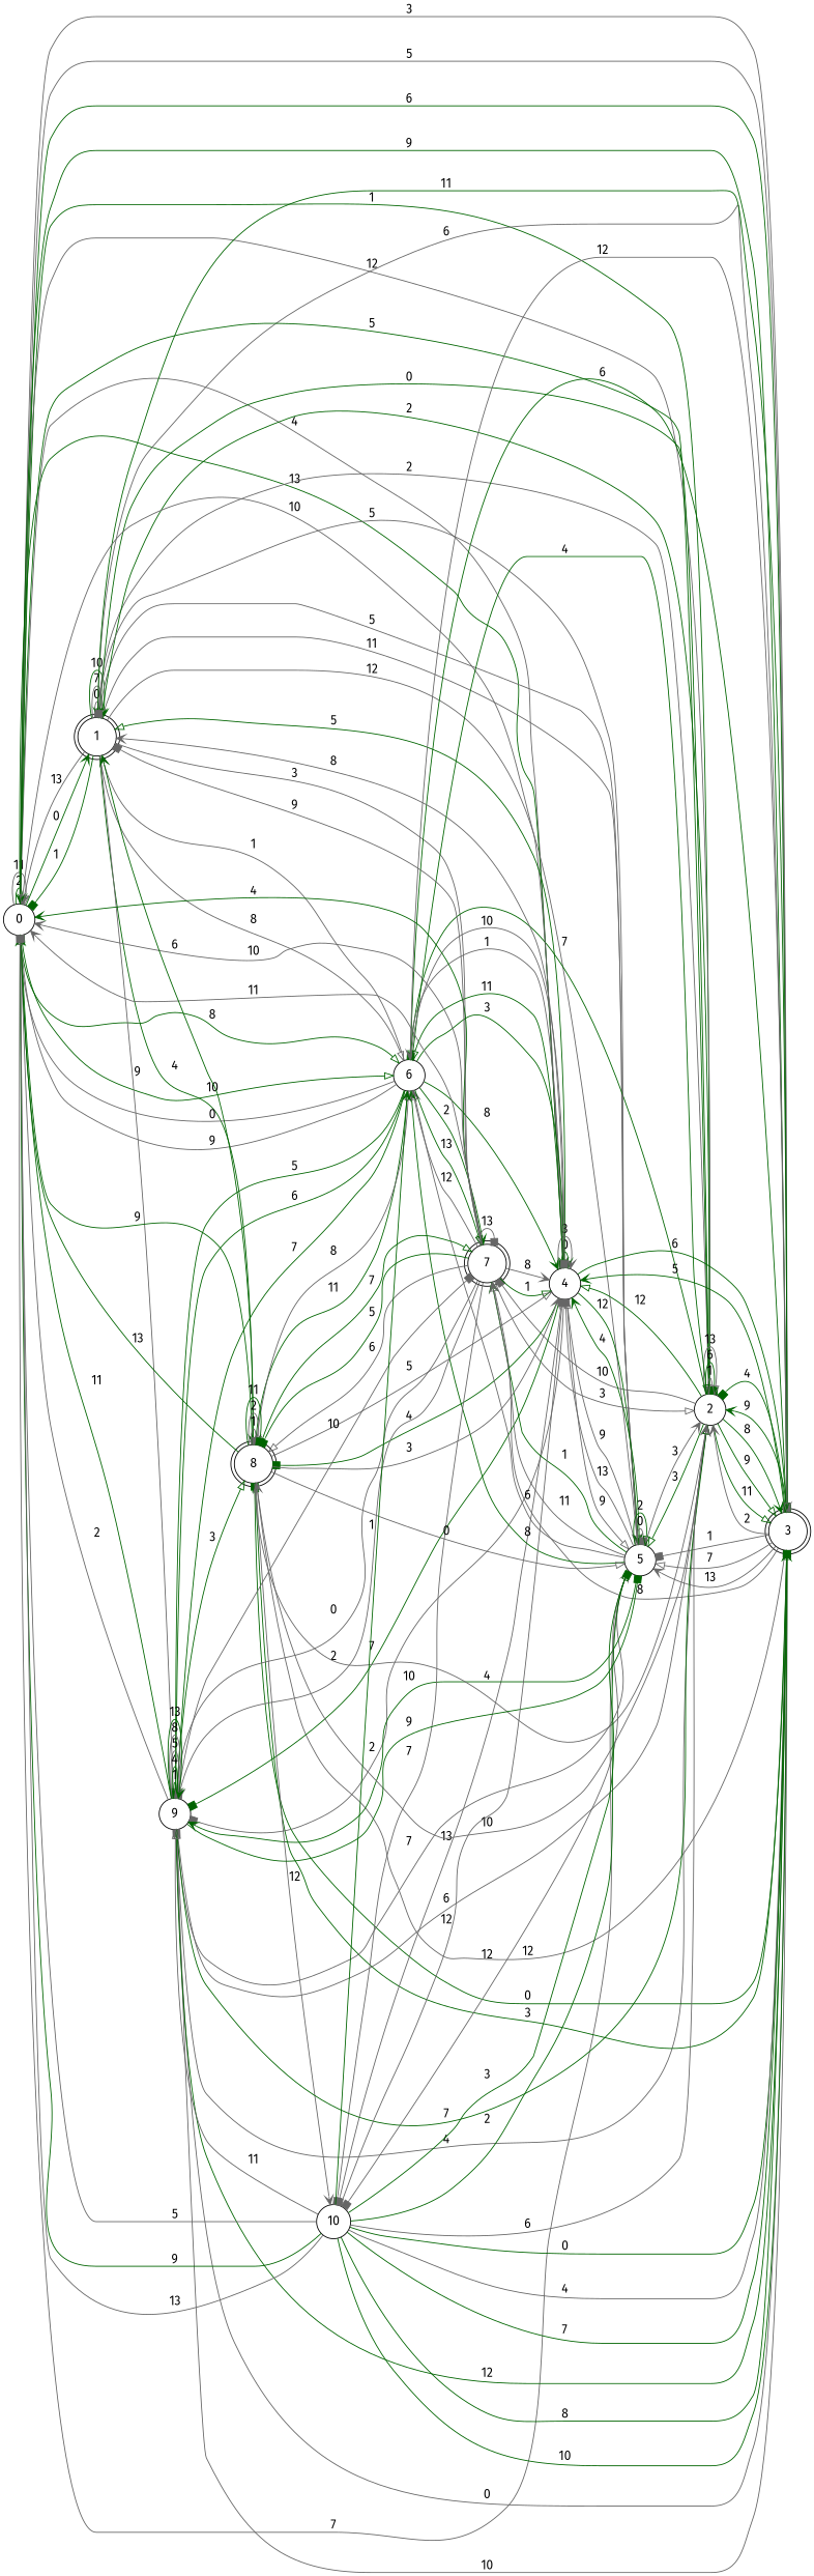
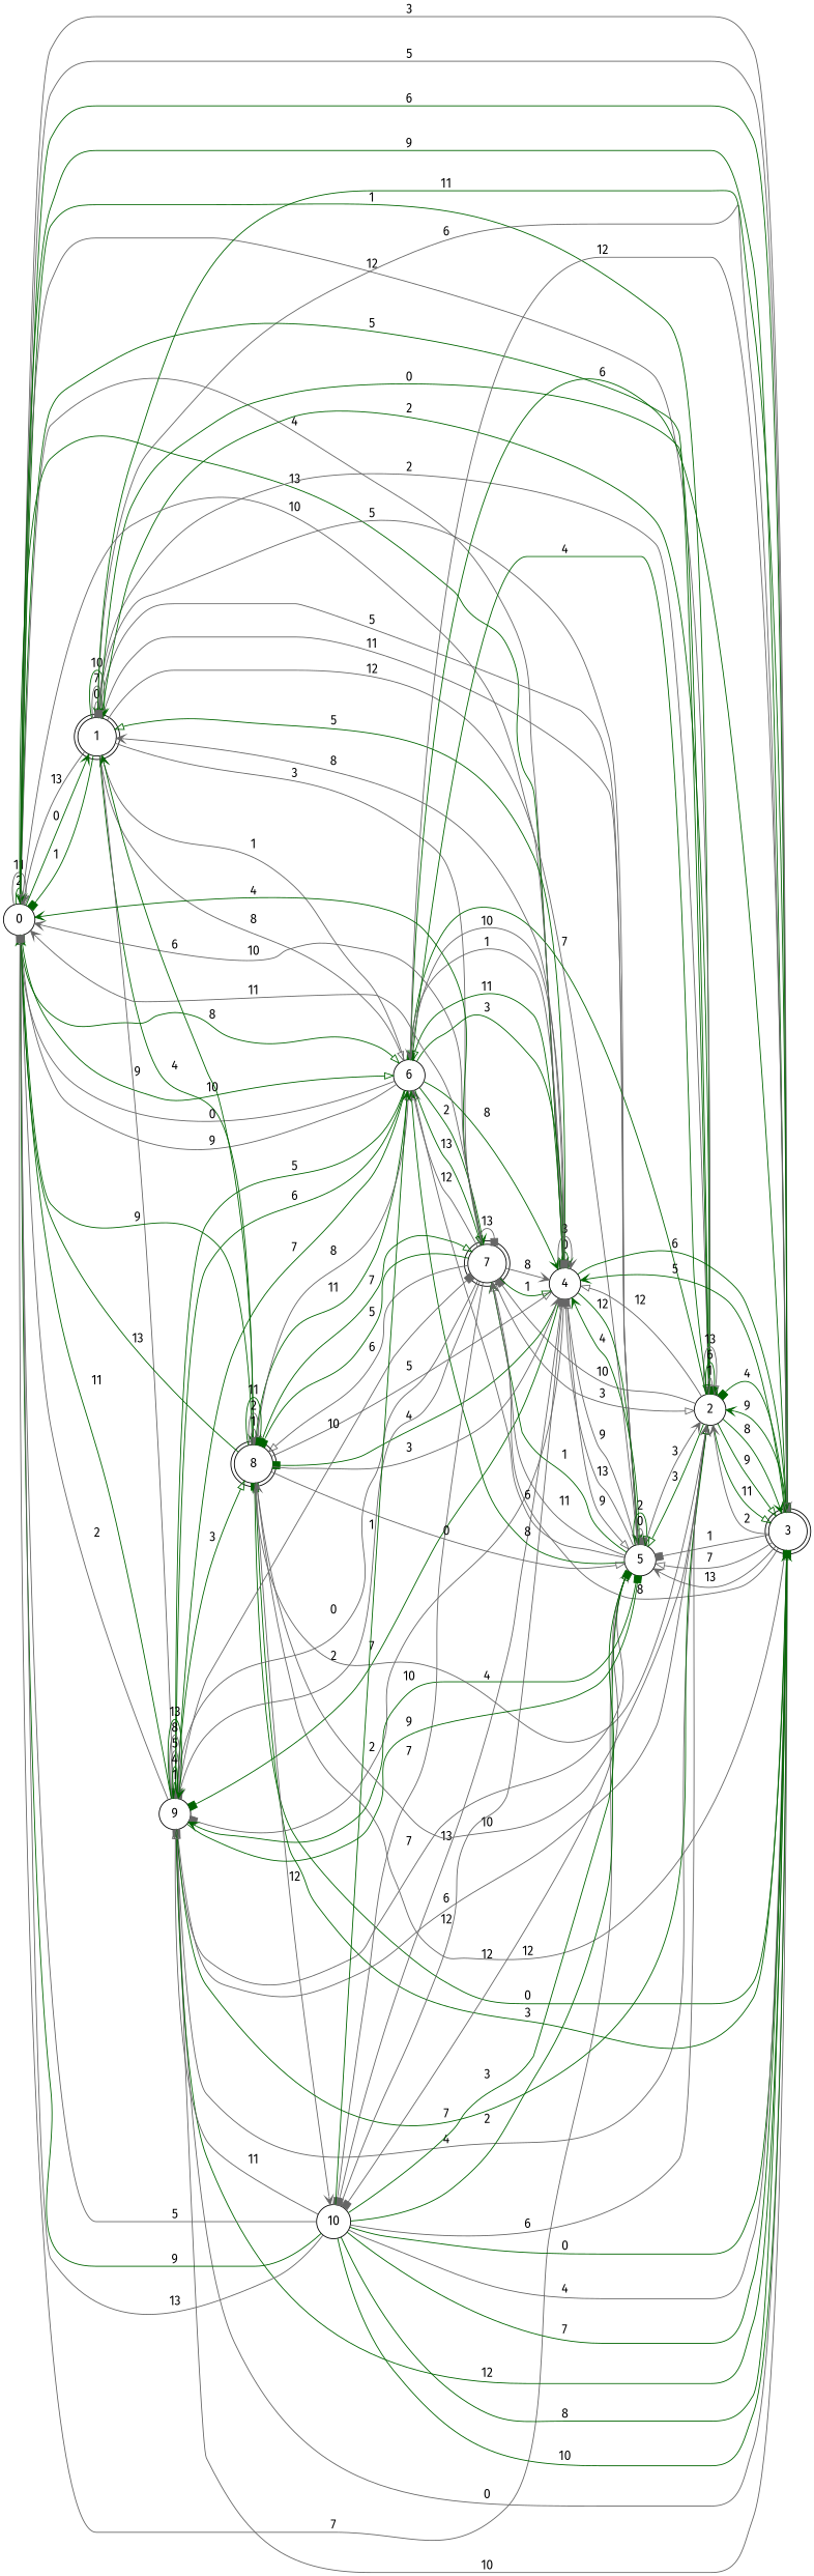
  digraph {
    fontname="Fira Sans"
    rankdir=LR
    node [fontname="Fira Sans" shape=circle]
    edge [arrowhead=vee color=gray40 fontname="Fira Sans"]
    n1 [label=0]
    n2 [label=1 shape=doublecircle]
    n3 [label=2]
    n4 [label=3 shape=doublecircle]
    n5 [label=4]
    n6 [label=5]
    n7 [label=6]
    n8 [label=7 shape=doublecircle]
    n9 [label=8 shape=doublecircle]
    n10 [label=9]
    n11 [label=10]
    n1 -> n1 [color=darkgreen label=2]
    n1 -> n1 [arrowhead=onormal label=11]
    n1 -> n2 [color=darkgreen label=0]
    n1 -> n3 [arrowhead=box color=darkgreen label=1]
    n1 -> n3 [arrowhead=box label=12]
    n1 -> n4 [arrowhead=onormal label=3]
    n1 -> n4 [label=5]
    n1 -> n4 [arrowhead=box color=darkgreen label=6]
    n1 -> n4 [arrowhead=onormal color=darkgreen label=9]
    n1 -> n5 [label=4]
    n1 -> n5 [arrowhead=box color=darkgreen label=13]
    n1 -> n6 [label=7]
    n1 -> n7 [arrowhead=onormal color=darkgreen label=8]
    n1 -> n7 [arrowhead=onormal color=darkgreen label=10]
    n2 -> n1 [arrowhead=box color=darkgreen label=1]
    n2 -> n1 [label=13]
    n2 -> n2 [label=0]
    n2 -> n2 [arrowhead=onormal label=7]
    n2 -> n2 [color=darkgreen label=10]
    n2 -> n3 [arrowhead=onormal label=2]
    n2 -> n4 [arrowhead=box label=6]
    n2 -> n6 [arrowhead=onormal label=5]
    n2 -> n6 [label=11]
    n2 -> n6 [label=12]
    n2 -> n7 [arrowhead=onormal label=8]
    n2 -> n8 [arrowhead=onormal label=3]
    n2 -> n9 [color=darkgreen label=4]
    n2 -> n10 [arrowhead=onormal label=9]
    n3 -> n1 [color=darkgreen label=5]
    n3 -> n2 [arrowhead=onormal color=darkgreen label=0]
    n3 -> n2 [color=darkgreen label=2]
    n3 -> n3 [arrowhead=box label=1]
    n3 -> n3 [arrowhead=box color=darkgreen label=6]
    n3 -> n3 [arrowhead=onormal label=13]
    n3 -> n4 [color=darkgreen label=8]
    n3 -> n4 [arrowhead=onormal color=darkgreen label=9]
    n3 -> n4 [arrowhead=onormal color=darkgreen label=11]
-   n3 -> n5 [arrowhead=onormal color=darkgreen label=12]
+   n3 -> n5 [arrowhead=onormal label=12]
    n3 -> n6 [arrowhead=onormal color=darkgreen label=3]
    n3 -> n7 [arrowhead=box color=darkgreen label=7]
    n3 -> n8 [arrowhead=box label=10]
    n3 -> n10 [arrowhead=onormal label=4]
    n4 -> n2 [color=darkgreen label=11]
    n4 -> n3 [label=2]
    n4 -> n3 [arrowhead=box color=darkgreen label=4]
    n4 -> n3 [color=darkgreen label=9]
    n4 -> n5 [color=darkgreen label=5]
    n4 -> n6 [arrowhead=box label=1]
    n4 -> n6 [arrowhead=onormal label=7]
    n4 -> n6 [label=13]
    n4 -> n7 [arrowhead=onormal color=darkgreen label=6]
    n4 -> n8 [arrowhead=onormal label=8]
    n4 -> n9 [arrowhead=box color=darkgreen label=0]
    n4 -> n9 [arrowhead=onormal color=darkgreen label=3]
    n4 -> n9 [label=12]
    n4 -> n10 [arrowhead=box label=10]
    n5 -> n1 [arrowhead=onormal label=10]
    n5 -> n2 [arrowhead=onormal color=darkgreen label=5]
    n5 -> n2 [label=8]
    n5 -> n4 [arrowhead=onormal color=darkgreen label=6]
    n5 -> n5 [color=darkgreen label=0]
    n5 -> n5 [label=3]
    n5 -> n6 [arrowhead=onormal label=9]
    n5 -> n6 [color=darkgreen label=12]
    n5 -> n7 [label=1]
    n5 -> n7 [arrowhead=onormal color=darkgreen label=11]
    n5 -> n9 [arrowhead=box color=darkgreen label=4]
    n5 -> n10 [arrowhead=box label=2]
    n5 -> n10 [arrowhead=box color=darkgreen label=7]
    n5 -> n11 [arrowhead=box label=13]
    n6 -> n2 [arrowhead=box label=5]
    n6 -> n3 [label=3]
    n6 -> n5 [color=darkgreen label=4]
    n6 -> n5 [arrowhead=onormal label=9]
    n6 -> n5 [arrowhead=box label=13]
    n6 -> n6 [arrowhead=box label=0]
    n6 -> n6 [arrowhead=onormal color=darkgreen label=2]
    n6 -> n7 [label=6]
    n6 -> n7 [color=darkgreen label=8]
    n6 -> n8 [color=darkgreen label=1]
    n6 -> n8 [label=11]
    n6 -> n10 [arrowhead=onormal label=7]
    n6 -> n10 [color=darkgreen label=10]
    n6 -> n11 [arrowhead=box label=12]
    n7 -> n1 [arrowhead=box label=0]
    n7 -> n1 [arrowhead=box label=9]
    n7 -> n2 [label=1]
    n7 -> n3 [arrowhead=onormal color=darkgreen label=4]
    n7 -> n4 [arrowhead=onormal label=12]
    n7 -> n5 [color=darkgreen label=3]
    n7 -> n5 [color=darkgreen label=8]
    n7 -> n5 [arrowhead=box label=10]
    n7 -> n8 [color=darkgreen label=2]
    n7 -> n8 [arrowhead=onormal color=darkgreen label=13]
    n7 -> n9 [color=darkgreen label=11]
    n7 -> n10 [arrowhead=onormal color=darkgreen label=5]
    n7 -> n10 [arrowhead=box color=darkgreen label=6]
    n7 -> n10 [arrowhead=box color=darkgreen label=7]
    n8 -> n1 [color=darkgreen label=4]
    n8 -> n1 [label=10]
    n8 -> n1 [label=11]
-   n8 -> n2 [arrowhead=box label=9]
    n8 -> n3 [arrowhead=onormal label=3]
    n8 -> n5 [arrowhead=onormal color=darkgreen label=1]
    n8 -> n5 [label=8]
    n8 -> n7 [arrowhead=onormal label=12]
    n8 -> n8 [arrowhead=box label=13]
    n8 -> n9 [arrowhead=box color=darkgreen label=5]
    n8 -> n9 [arrowhead=onormal label=6]
    n8 -> n10 [arrowhead=onormal label=0]
    n8 -> n10 [label=2]
    n8 -> n11 [arrowhead=box label=7]
    n9 -> n1 [arrowhead=box color=darkgreen label=9]
    n9 -> n1 [arrowhead=onormal color=darkgreen label=13]
    n9 -> n2 [color=darkgreen label=6]
    n9 -> n3 [arrowhead=onormal label=4]
    n9 -> n3 [label=10]
    n9 -> n5 [label=3]
    n9 -> n5 [arrowhead=onormal label=5]
    n9 -> n6 [arrowhead=onormal label=0]
    n9 -> n7 [arrowhead=onormal label=8]
    n9 -> n8 [arrowhead=onormal color=darkgreen label=7]
    n9 -> n9 [arrowhead=box label=1]
    n9 -> n9 [arrowhead=onormal label=2]
    n9 -> n9 [arrowhead=box color=darkgreen label=11]
    n9 -> n11 [label=12]
    n10 -> n1 [arrowhead=box label=2]
    n10 -> n1 [color=darkgreen label=11]
    n10 -> n3 [label=6]
    n10 -> n3 [arrowhead=onormal color=darkgreen label=7]
    n10 -> n4 [arrowhead=box label=0]
    n10 -> n4 [arrowhead=onormal color=darkgreen label=12]
    n10 -> n6 [arrowhead=box color=darkgreen label=9]
    n10 -> n8 [arrowhead=box label=10]
    n10 -> n9 [arrowhead=onormal color=darkgreen label=3]
    n10 -> n10 [arrowhead=box color=darkgreen label=1]
    n10 -> n10 [color=darkgreen label=4]
    n10 -> n10 [label=5]
    n10 -> n10 [arrowhead=box label=8]
    n10 -> n10 [color=darkgreen label=13]
    n11 -> n1 [arrowhead=onormal label=5]
    n11 -> n1 [color=darkgreen label=9]
    n11 -> n1 [arrowhead=box label=13]
    n11 -> n3 [label=6]
    n11 -> n4 [color=darkgreen label=0]
    n11 -> n4 [arrowhead=box label=4]
    n11 -> n4 [arrowhead=box color=darkgreen label=7]
    n11 -> n4 [color=darkgreen label=8]
    n11 -> n4 [arrowhead=box color=darkgreen label=10]
    n11 -> n5 [arrowhead=box label=12]
    n11 -> n6 [arrowhead=box color=darkgreen label=2]
    n11 -> n6 [arrowhead=onormal color=darkgreen label=3]
    n11 -> n7 [color=darkgreen label=1]
    n11 -> n10 [arrowhead=onormal label=11]
  }
